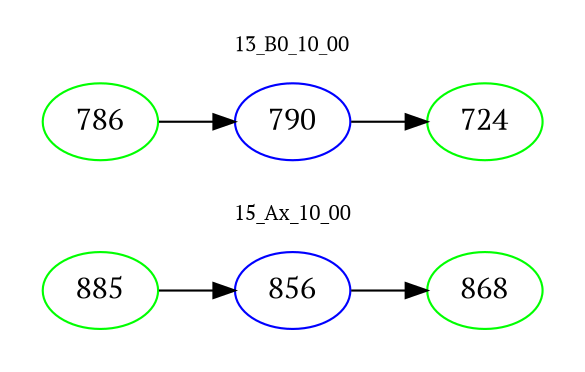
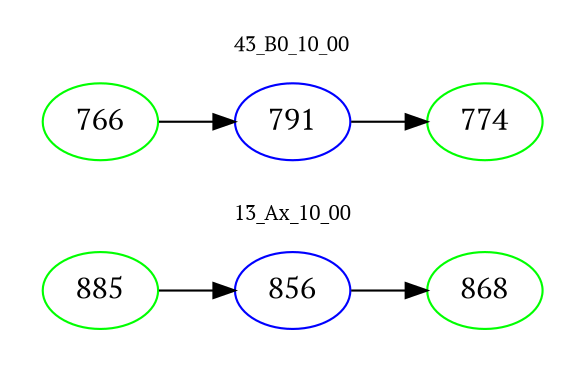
  digraph {
    fontname="PT Serif"
    rankdir=LR
    node [color=green fontname="PT Serif"]
    edge [color=black fontname="PT Serif"]
    n1 [label=885]
    n2 [color=blue label=856]
    n3 [label=868]
-   n4 [label=786]
-   n5 [color=blue label=790]
-   n6 [label=724]
+   n4 [label=766]
+   n5 [color=blue label=791]
+   n6 [label=774]
    subgraph cluster_1 {
      color=white
      fontsize=10
-     label="15_Ax_10_00"
+     label="13_Ax_10_00"
      n1
      n2
      n3
    }
    subgraph cluster_2 {
      color=white
      fontsize=10
-     label="13_B0_10_00"
+     label="43_B0_10_00"
      n4
      n5
      n6
    }
    n1 -> n2
    n2 -> n3
    n4 -> n5
    n5 -> n6
  }
